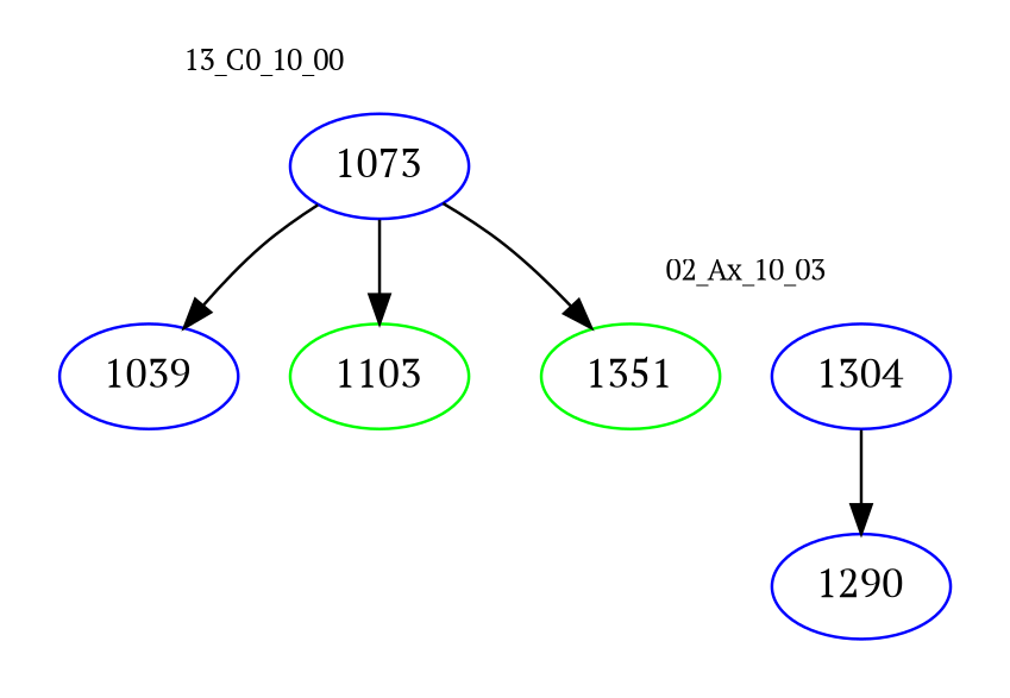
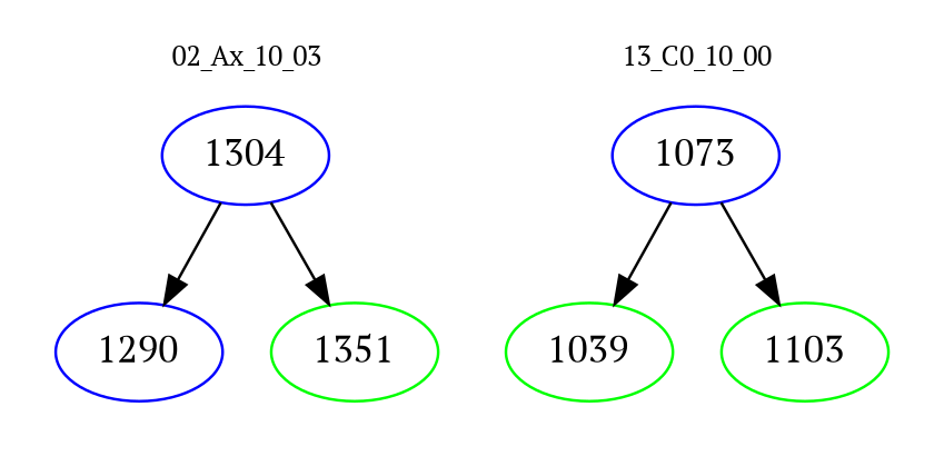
  digraph {
    fontname="PT Serif"
    node [color=blue fontname="PT Serif"]
    edge [color=black fontname="PT Serif"]
    n1 [label=1304]
    n2 [label=1290]
    n3 [color=green label=1351]
    n4 [label=1073]
-   n5 [label=1039]
+   n5 [color=green label=1039]
    n6 [color=green label=1103]
    subgraph cluster_1 {
      color=white
      fontsize=10
      label="02_Ax_10_03"
      n1
      n2
      n3
    }
    subgraph cluster_2 {
      color=white
      fontsize=10
      label="13_C0_10_00"
      n4
      n5
      n6
    }
    n1 -> n2
-   n4 -> n3
+   n1 -> n3
    n4 -> n5
    n4 -> n6
  }
